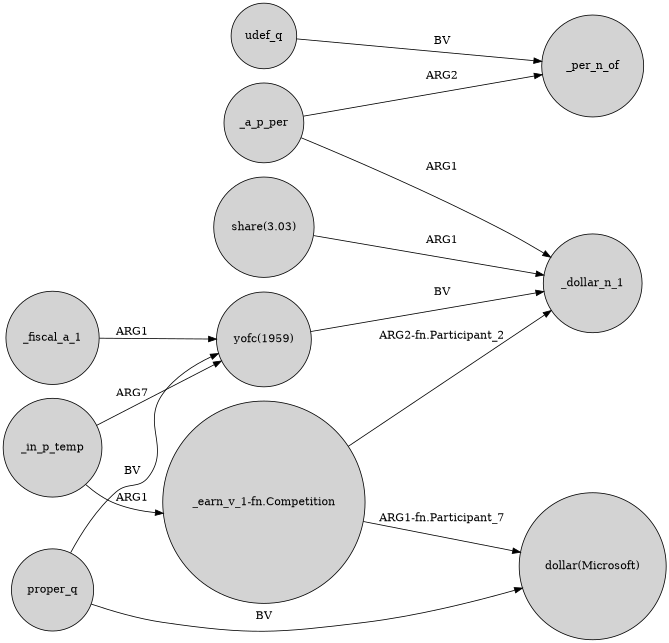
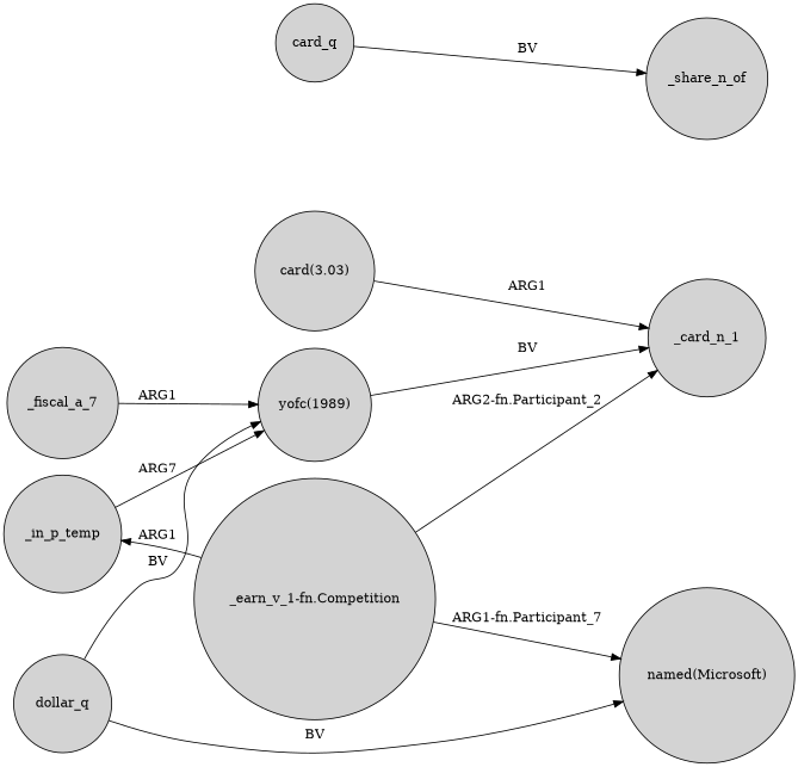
  digraph {
    rankdir=LR
    node [shape=circle style=filled]
-   _a_p_per
-   _share_n_of [label=_per_n_of]
-   _dollar_n_1
+   _share_n_of
+   _dollar_n_1 [label=_card_n_1]
    _in_p_temp
-   "yofc(1989)" [label="yofc(1959)"]
+   "yofc(1989)"
    "_earn_v_1-fn.Competition"
-   "named(Microsoft)" [label="dollar(Microsoft)"]
-   proper_q
-   udef_q
-   _fiscal_a_1
-   "card(3.03)" [label="share(3.03)"]
-   _a_p_per -> _share_n_of [label=ARG2]
-   _a_p_per -> _dollar_n_1 [label=ARG1]
+   "named(Microsoft)"
+   proper_q [label=dollar_q]
+   udef_q [label=card_q]
+   _fiscal_a_1 [label=_fiscal_a_7]
+   "card(3.03)"
    _in_p_temp -> "yofc(1989)" [label=ARG7]
-   _in_p_temp -> "_earn_v_1-fn.Competition" [label=ARG1]
+   "_earn_v_1-fn.Competition" -> _in_p_temp [label=ARG1]
    "yofc(1989)" -> _dollar_n_1 [label=BV]
    "_earn_v_1-fn.Competition" -> _dollar_n_1 [label="ARG2-fn.Participant_2"]
    "_earn_v_1-fn.Competition" -> "named(Microsoft)" [label="ARG1-fn.Participant_7"]
    proper_q -> "yofc(1989)" [label=BV]
    proper_q -> "named(Microsoft)" [label=BV]
    udef_q -> _share_n_of [label=BV]
    _fiscal_a_1 -> "yofc(1989)" [label=ARG1]
    "card(3.03)" -> _dollar_n_1 [label=ARG1]
  }
